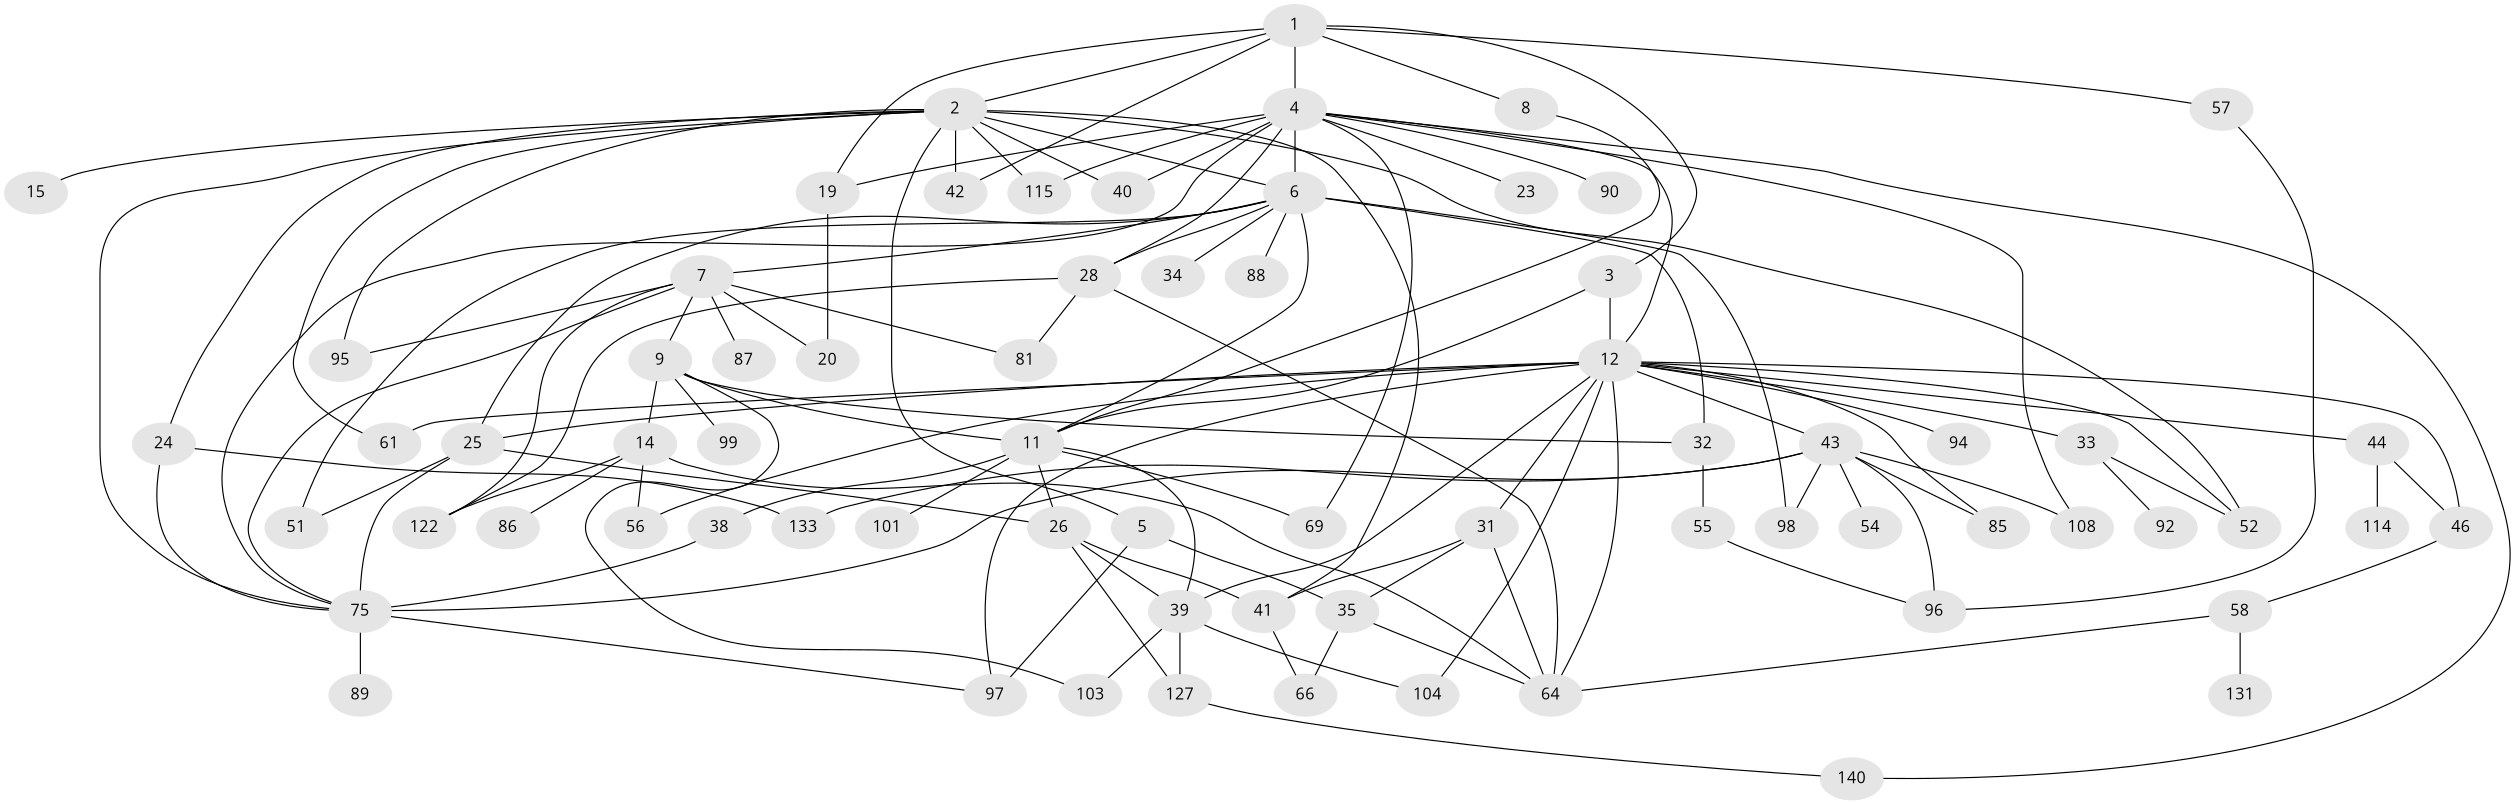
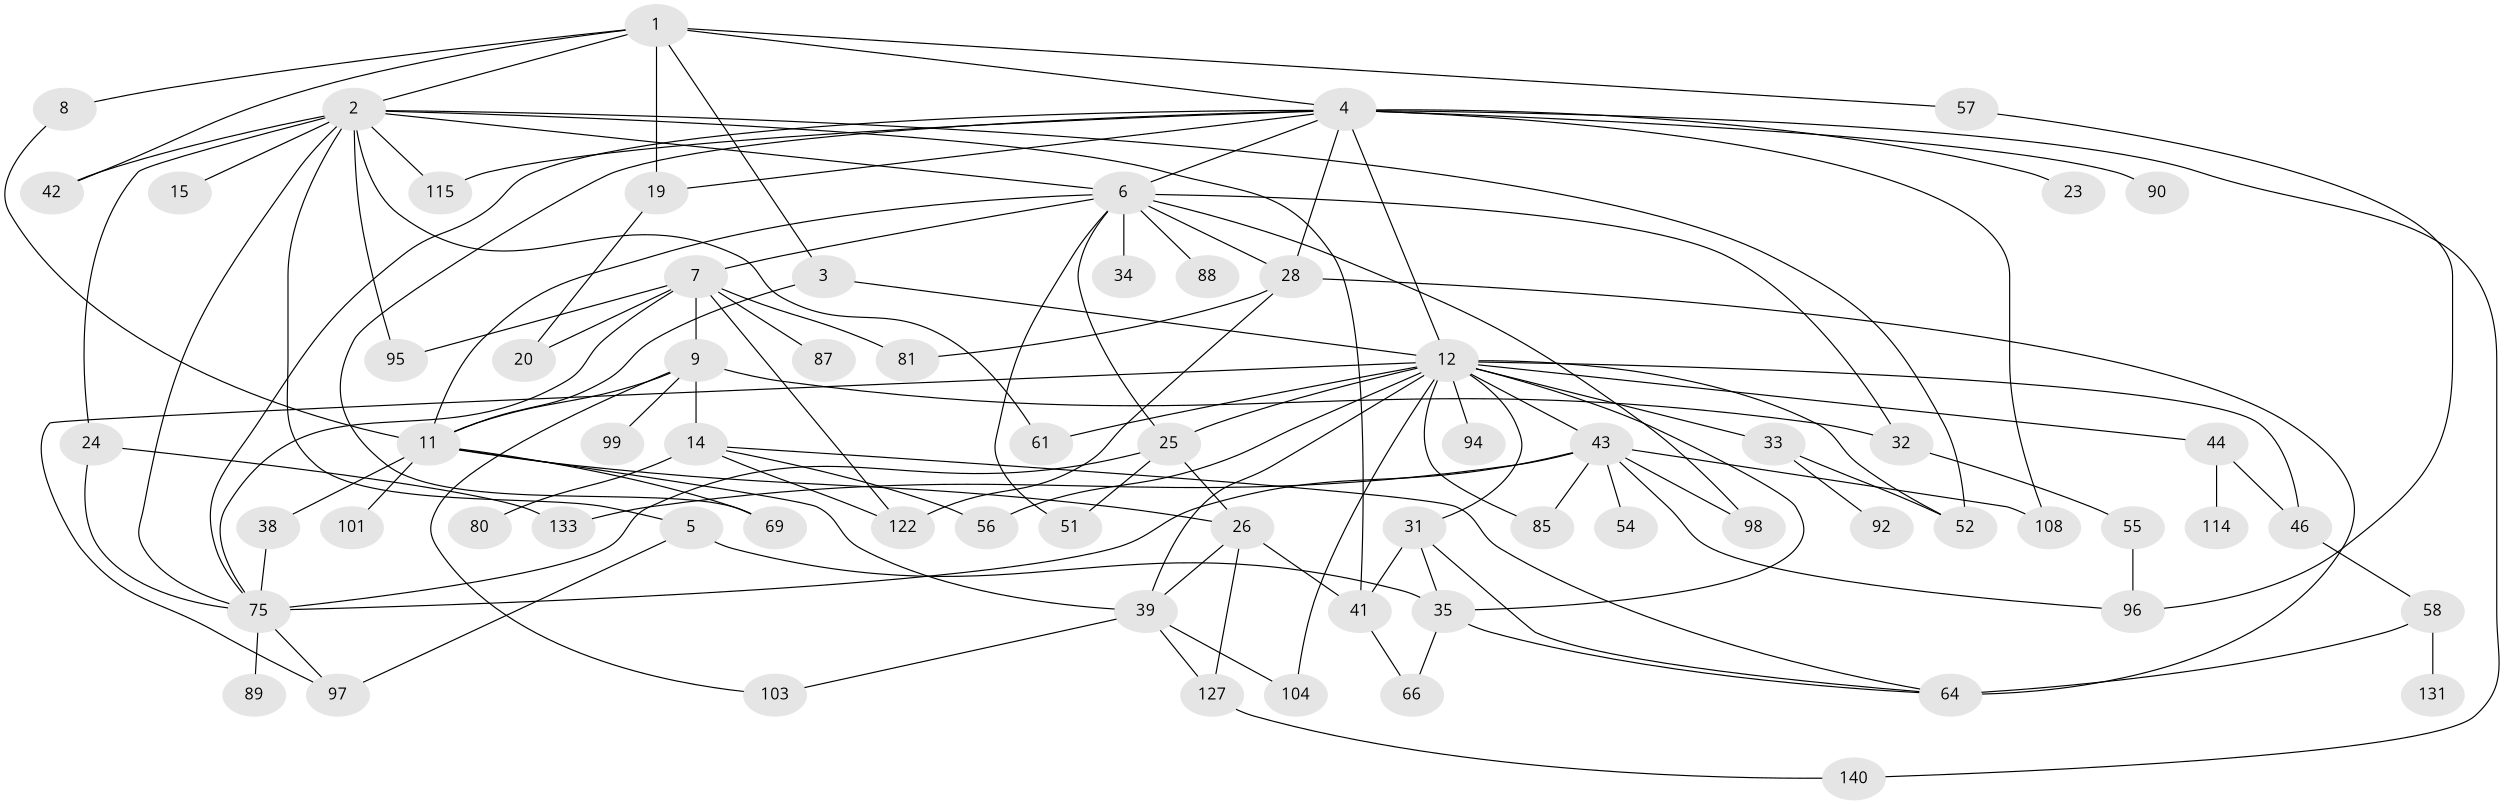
  graph {
    fontname="Open Sans"
    node [color=gray90 fontname="Open Sans" style=filled]
    edge [fontname="Open Sans"]
    1 [super="+21"]
    2 [super="+37"]
    3 [super="+65"]
    4 [super="+10+59+17"]
    8
    19 [super="+126+63"]
    42
    57 [super="+138"]
    5
    6 [super="+27"]
    15
    24 [super="+100"]
-   40
    41 [super="+50"]
    52 [super="+70"]
    61 [super="+136"]
    75 [super="+107+83"]
    95
    115
    11 [super="+106+60"]
    12 [super="+22+16"]
    23
    28 [super="+77"]
    69
    90
    108 [super="+119"]
    140
    n28 [label=20 super="+73"]
    96
    35 [super="+49+84+71+53"]
    97
    7 [super="+13"]
    25 [super="+124"]
    32
    34
    51 [super="+72"]
    88
    98
    133
    66
    89
    26 [super="+76"]
    38 [super="+116"]
    39
    101
    31 [super="+36"]
    33
    43 [super="+111+121+67"]
    44 [super="+130"]
    46
    56
    85
    94
    104 [super="+128+112"]
    81 [super="+123"]
    n56 [label=122]
    64 [super="+74"]
    9 [super="+45+129+30"]
    87
    55
    14
    99
    103
-   86
+   86 [label=80]
    127
    92 [super="+105"]
    54
    114
    58 [super="+113"]
    131
    1 -- 2
    1 -- 3
    1 -- 4
    1 -- 8
    1 -- 19
    1 -- 42
    1 -- 57
    2 -- 42
    2 -- 5
    2 -- 6
    2 -- 15
    2 -- 24
-   2 -- 40
    2 -- 41
    2 -- 52
    2 -- 61
    2 -- 75
    2 -- 95
    2 -- 115
    3 -- 11
    3 -- 12
    4 -- 19
    4 -- 6
-   4 -- 40
    4 -- 75
    4 -- 115
    4 -- 12
    4 -- 23
    4 -- 28 [weight=2]
    4 -- 69
    4 -- 90
    4 -- 108
    4 -- 140
    8 -- 11
    19 -- n28
    57 -- 96
    5 -- 35
    5 -- 97
    6 -- 11
    6 -- 28
    6 -- 7
    6 -- 25
    6 -- 32
    6 -- 34
    6 -- 51
    6 -- 88
    6 -- 98
    24 -- 75
    24 -- 133
    41 -- 66
    75 -- 97
    75 -- 89
    11 -- 69
    11 -- 26
    11 -- 38
    11 -- 39
    11 -- 101
    12 -- 52
    12 -- 61 [weight=2]
-   12 -- 64
+   12 -- 35
    12 -- 97
    12 -- 25
    12 -- 39
    12 -- 31
    12 -- 33
    12 -- 43
    12 -- 44
    12 -- 46
    12 -- 56
    12 -- 85
    12 -- 94
    12 -- 104
    28 -- 81
    28 -- n56
    28 -- 64 [weight=2]
    35 -- 66
    35 -- 64
    7 -- 75
    7 -- 95
    7 -- n28
    7 -- 81
    7 -- n56
    7 -- 9
    7 -- 87
    25 -- 75
    25 -- 51
    25 -- 26
    32 -- 55
    26 -- 41
    26 -- 39
    26 -- 127
    38 -- 75
    39 -- 104
    39 -- 103
    39 -- 127
    31 -- 41
    31 -- 35
    31 -- 64
    33 -- 52
    33 -- 92
    43 -- 75 [weight=2]
    43 -- 108
    43 -- 96
    43 -- 98
    43 -- 133
    43 -- 85
    43 -- 54
    44 -- 46
    44 -- 114
    46 -- 58
    9 -- 11
    9 -- 32
    9 -- 14
    9 -- 99
    9 -- 103
    55 -- 96
    14 -- 56
    14 -- n56
    14 -- 64
    14 -- 86
    127 -- 140
    58 -- 64
    58 -- 131
  }
